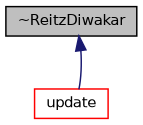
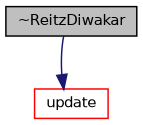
  digraph {
    rankdir=TB
    node [fontname=Helvetica fontsize=10 shape=record]
    n1 [color=black fillcolor=grey75 fontcolor=black height=0.2 label="~ReitzDiwakar" style=filled width=0.4]
    n2 [color=red height=0.2 label=update width=0.4]
-   n2 -> n1 [color=midnightblue fontname=Helvetica fontsize=10 labelfontname=Helvetica labelfontsize=10 style=solid]
+   n1 -> n2 [color=midnightblue fontname=Helvetica fontsize=10 labelfontname=Helvetica labelfontsize=10 style=solid]
  }
